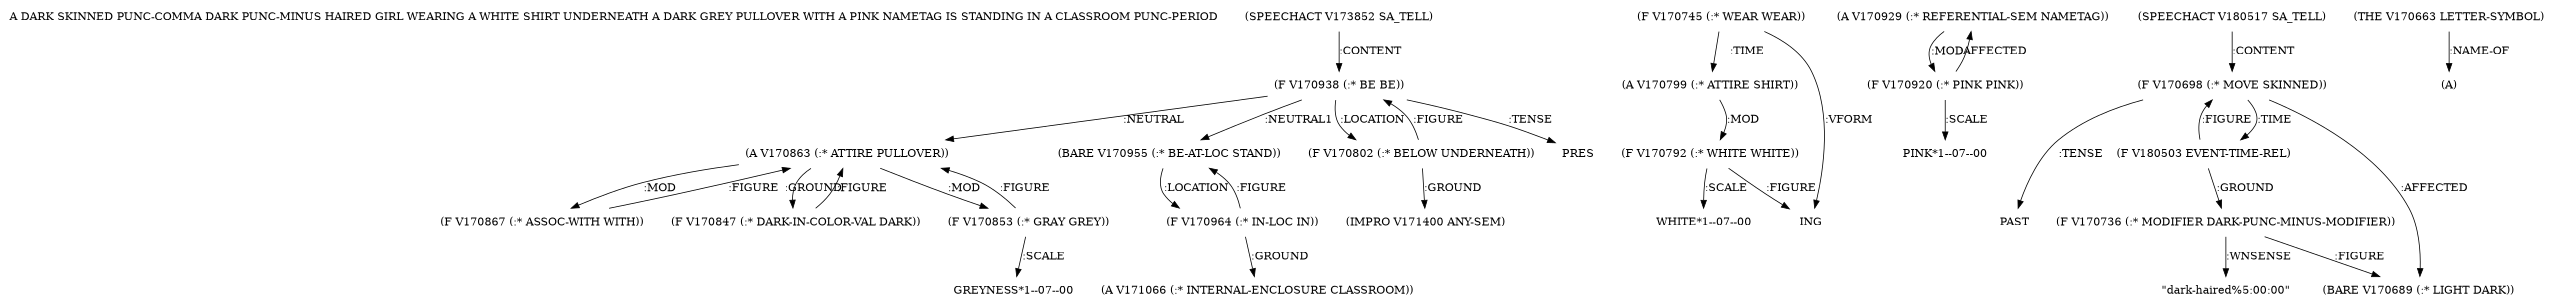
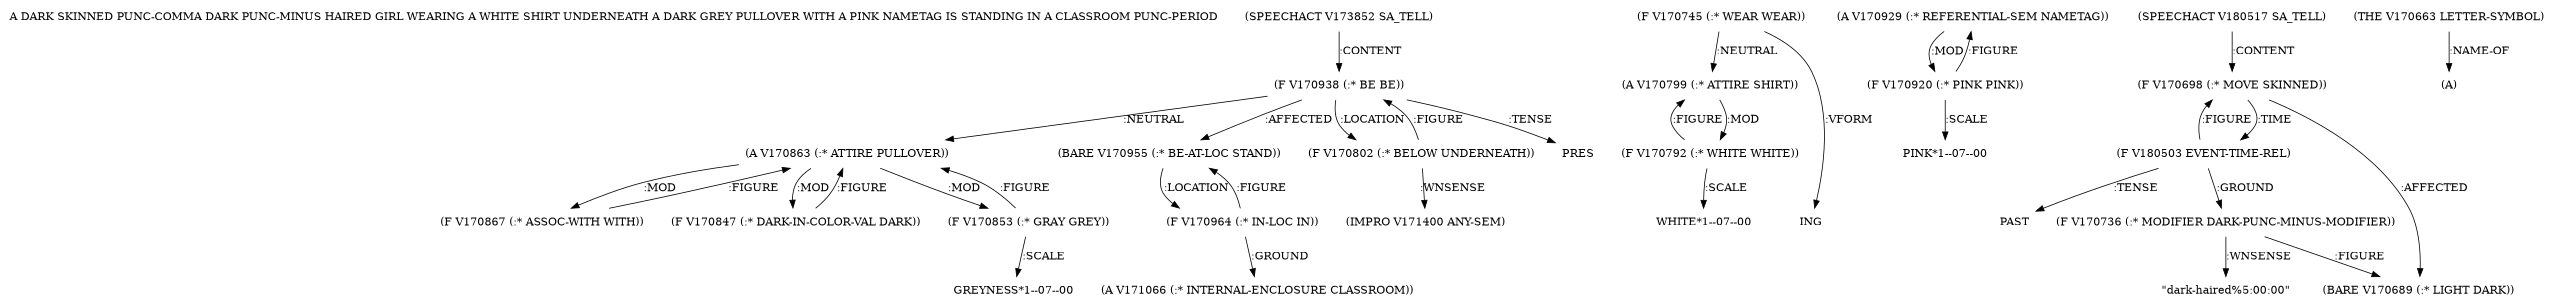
  digraph {
    node [shape=none]
    "A DARK SKINNED PUNC-COMMA DARK PUNC-MINUS HAIRED GIRL WEARING A WHITE SHIRT UNDERNEATH A DARK GREY PULLOVER WITH A PINK NAMETAG IS STANDING IN A CLASSROOM PUNC-PERIOD"
    n2 [label="(SPEECHACT V173852 SA_TELL)"]
    n3 [label="(F V170938 (:* BE BE))"]
    n4 [label="(A V170863 (:* ATTIRE PULLOVER))"]
    n5 [label="(BARE V170955 (:* BE-AT-LOC STAND))"]
    n6 [label="(F V170802 (:* BELOW UNDERNEATH))"]
    n7 [label=PRES]
    n8 [label="(F V170867 (:* ASSOC-WITH WITH))"]
    n9 [label="(F V170847 (:* DARK-IN-COLOR-VAL DARK))"]
    n10 [label="(F V170853 (:* GRAY GREY))"]
    n11 [label="(F V170964 (:* IN-LOC IN))"]
    n12 [label="(IMPRO V171400 ANY-SEM)"]
    n13 [label="GREYNESS*1--07--00"]
    n14 [label="(A V171066 (:* INTERNAL-ENCLOSURE CLASSROOM))"]
    n15 [label="(F V170745 (:* WEAR WEAR))"]
    n16 [label="(A V170799 (:* ATTIRE SHIRT))"]
    n17 [label=ING]
    n18 [label="(A V170929 (:* REFERENTIAL-SEM NAMETAG))"]
    n19 [label="(F V170920 (:* PINK PINK))"]
    n20 [label="PINK*1--07--00"]
    n21 [label="(F V170792 (:* WHITE WHITE))"]
    n22 [label="WHITE*1--07--00"]
    n23 [label="(SPEECHACT V180517 SA_TELL)"]
    n24 [label="(F V170698 (:* MOVE SKINNED))"]
    n25 [label="(F V180503 EVENT-TIME-REL)"]
    n26 [label="(BARE V170689 (:* LIGHT DARK))"]
    n27 [label=PAST]
    n28 [label="(F V170736 (:* MODIFIER DARK-PUNC-MINUS-MODIFIER))"]
    n29 [label="\"dark-haired%5:00:00\""]
    n30 [label="(THE V170663 LETTER-SYMBOL)"]
    n31 [label="(A)"]
    n2 -> n3 [label=":CONTENT"]
    n3 -> n4 [label=":NEUTRAL"]
-   n3 -> n5 [label=":NEUTRAL1"]
+   n3 -> n5 [label=":AFFECTED"]
    n3 -> n6 [label=":LOCATION"]
    n3 -> n7 [label=":TENSE"]
    n4 -> n8 [label=":MOD"]
-   n4 -> n9 [label=":GROUND"]
+   n4 -> n9 [label=":MOD"]
    n4 -> n10 [label=":MOD"]
    n5 -> n11 [label=":LOCATION"]
    n6 -> n3 [label=":FIGURE"]
-   n6 -> n12 [label=":GROUND"]
+   n6 -> n12 [label=":WNSENSE"]
    n8 -> n4 [label=":FIGURE"]
    n9 -> n4 [label=":FIGURE"]
    n10 -> n4 [label=":FIGURE"]
    n10 -> n13 [label=":SCALE"]
    n11 -> n5 [label=":FIGURE"]
    n11 -> n14 [label=":GROUND"]
-   n15 -> n16 [label=":TIME"]
+   n15 -> n16 [label=":NEUTRAL"]
    n15 -> n17 [label=":VFORM"]
    n16 -> n21 [label=":MOD"]
    n18 -> n19 [label=":MOD"]
-   n19 -> n18 [label=":AFFECTED"]
+   n19 -> n18 [label=":FIGURE"]
    n19 -> n20 [label=":SCALE"]
-   n21 -> n17 [label=":FIGURE"]
+   n21 -> n16 [label=":FIGURE"]
    n21 -> n22 [label=":SCALE"]
    n23 -> n24 [label=":CONTENT"]
    n24 -> n25 [label=":TIME"]
    n24 -> n26 [label=":AFFECTED"]
-   n24 -> n27 [label=":TENSE"]
+   n25 -> n27 [label=":TENSE"]
    n25 -> n24 [label=":FIGURE"]
    n25 -> n28 [label=":GROUND"]
    n28 -> n26 [label=":FIGURE"]
    n28 -> n29 [label=":WNSENSE"]
    n30 -> n31 [label=":NAME-OF"]
  }
